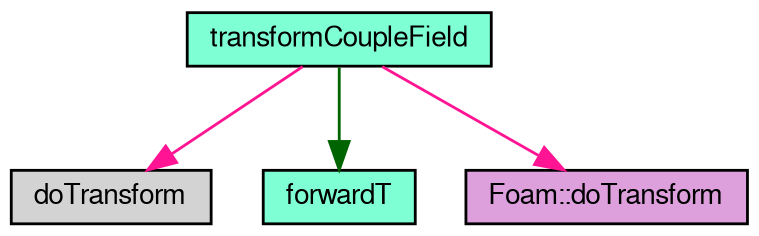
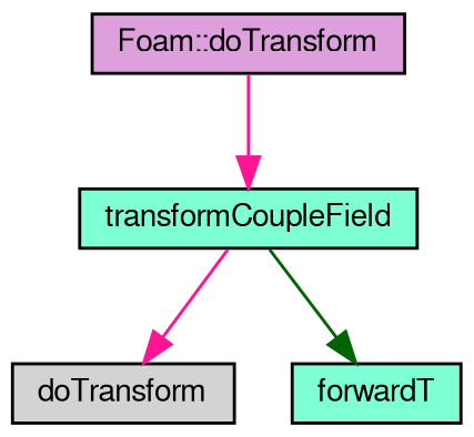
  digraph {
    rankdir=TB
    node [color=black fillcolor=aquamarine fontname=FreeSans fontsize=10 shape=record style=filled]
    edge [color=deeppink fontname=FreeSans fontsize=10 labelfontname=FreeSans labelfontsize=10 style=solid]
    n1 [fontcolor=black height=0.2 label=transformCoupleField width=0.4]
    n2 [fillcolor=lightgrey height=0.2 label=doTransform width=0.4]
    n3 [height=0.2 label=forwardT width=0.4]
    n4 [fillcolor=plum height=0.2 label="Foam::doTransform" width=0.4]
    n1 -> n2
    n1 -> n3 [color=darkgreen]
-   n1 -> n4
+   n4 -> n1
  }
